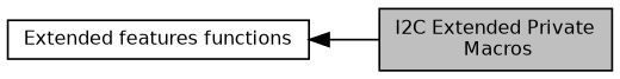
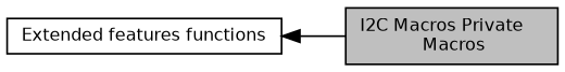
  digraph {
    rankdir=LR
    node [color=black fontname=Helvetica fontsize=10 shape=record style=filled]
    n1 [fillcolor=white height=0.2 label="Extended features functions" width=0.4]
-   n2 [fillcolor=grey75 fontcolor=black height=0.2 label="I2C Extended Private\l Macros" width=0.4]
+   n2 [fillcolor=grey75 fontcolor=black height=0.2 label="I2C Macros Private\l Macros" width=0.4]
    n1 -> n2 [dir=back fontname=Helvetica fontsize=10 labelfontname=Helvetica labelfontsize=10 shape=plaintext style=solid]
  }
